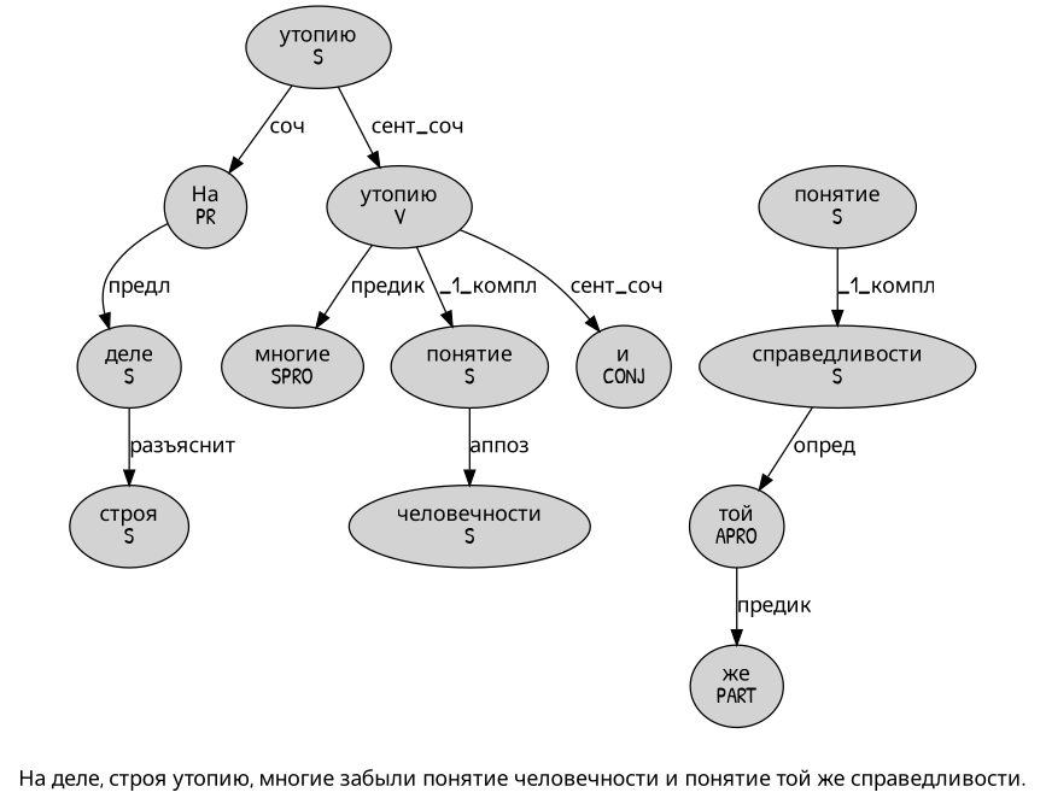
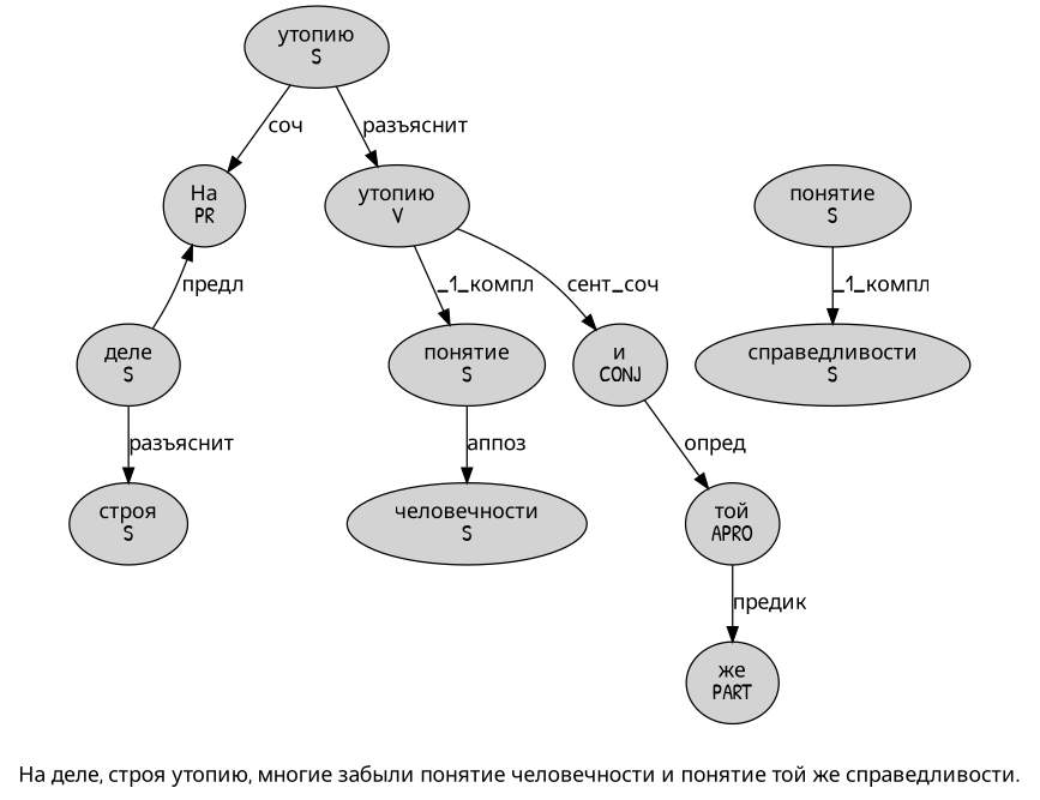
  digraph {
    fontname="Patrick Hand"
    label="На деле, строя утопию, многие забыли понятие человечности и понятие той же справедливости."
    node [fillcolor=lightgray fontname="Patrick Hand" penwidth=1 shape=ellipse style=filled]
    edge [fontname="Patrick Hand"]
    n1 [label="На\nPR"]
    n2 [label="деле\nS"]
    n3 [label="строя\nS"]
    n4 [label="утопию\nS"]
    n5 [label="утопию\nV"]
-   n6 [label="многие\nSPRO"]
    n7 [label="понятие\nS"]
    n8 [label="и\nCONJ"]
    n9 [label="человечности\nS"]
    n10 [label="понятие\nS"]
    n11 [label="справедливости\nS"]
    n12 [label="той\nAPRO"]
    n13 [label="же\nPART"]
-   n1 -> n2 [label="предл"]
+   n2 -> n1 [label="предл"]
    n2 -> n3 [label="разъяснит"]
    n4 -> n1 [label="соч"]
-   n4 -> n5 [label="сент_соч"]
-   n5 -> n6 [label="предик"]
+   n4 -> n5 [label="разъяснит"]
    n5 -> n7 [label="_1_компл"]
    n5 -> n8 [label="сент_соч"]
    n7 -> n9 [label="аппоз"]
    n10 -> n11 [label="_1_компл"]
-   n11 -> n12 [label="опред"]
+   n8 -> n12 [label="опред"]
    n12 -> n13 [label="предик"]
  }
